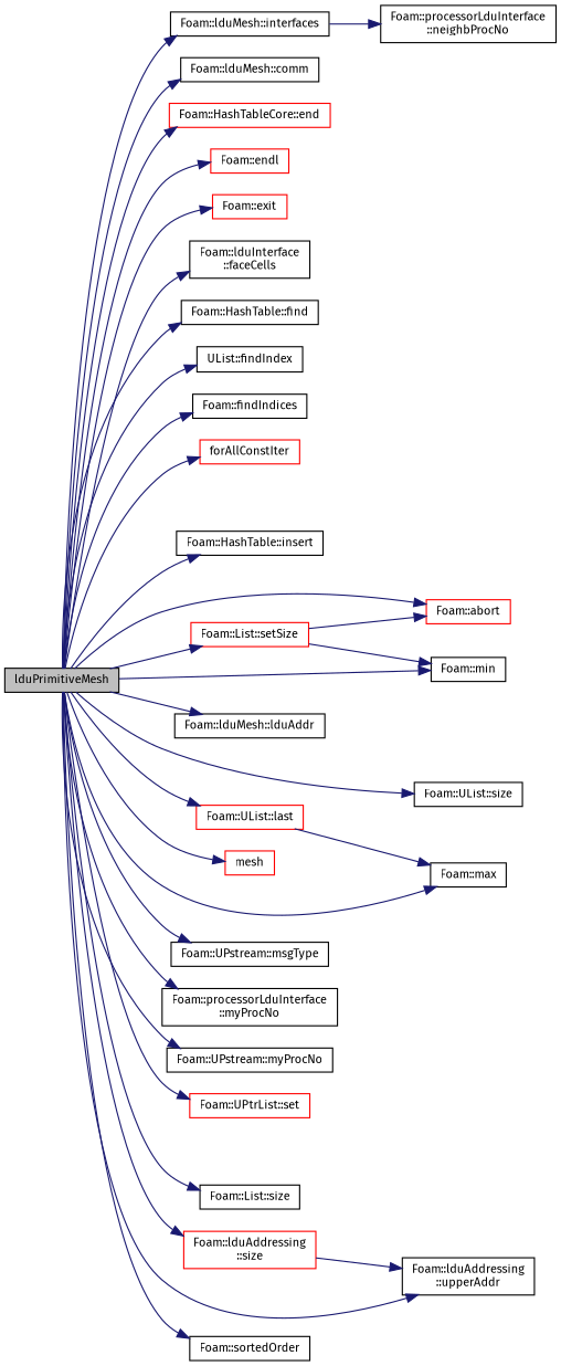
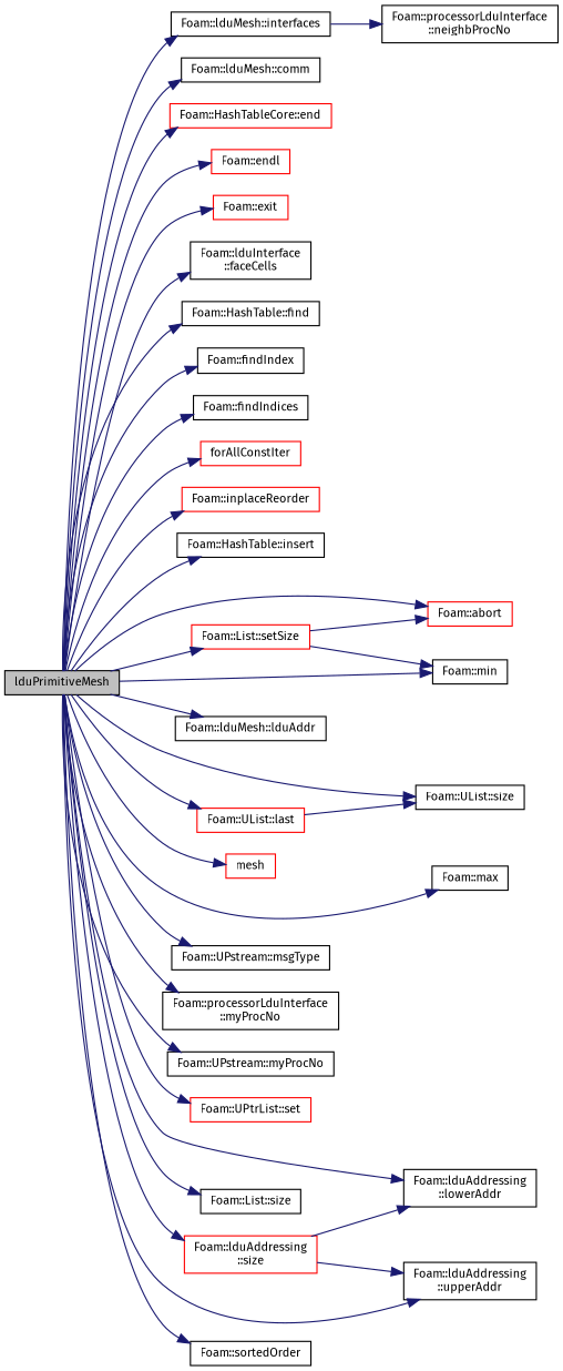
  digraph {
    fontname="Fira Sans"
    rankdir=LR
    node [color=black fontname="Fira Sans" fontsize=10 shape=record]
    edge [color=midnightblue fontname="Fira Sans" fontsize=10 labelfontname=Helvetica labelfontsize=10 style=solid]
    n1 [fillcolor=grey75 fontcolor=black height=0.2 label=lduPrimitiveMesh style=filled width=0.4]
    n2 [color=red height=0.2 label="Foam::abort" width=0.4]
    n3 [height=0.2 label="Foam::lduMesh::comm" width=0.4]
    n4 [color=red height=0.2 label="Foam::HashTableCore::end" width=0.4]
    n5 [color=red height=0.2 label="Foam::endl" width=0.4]
    n6 [color=red height=0.2 label="Foam::exit" width=0.4]
    n7 [height=0.2 label="Foam::lduInterface\l::faceCells" width=0.4]
    n8 [height=0.2 label="Foam::HashTable::find" width=0.4]
-   n9 [height=0.2 label="UList::findIndex" width=0.4]
+   n9 [height=0.2 label="Foam::findIndex" width=0.4]
    n10 [height=0.2 label="Foam::findIndices" width=0.4]
    n11 [color=red height=0.2 label=forAllConstIter width=0.4]
+   n12 [color=red height=0.2 label="Foam::inplaceReorder" width=0.4]
    n13 [height=0.2 label="Foam::HashTable::insert" width=0.4]
    n14 [height=0.2 label="Foam::lduMesh::interfaces" width=0.4]
    n15 [color=red height=0.2 label="Foam::UList::last" width=0.4]
    n16 [height=0.2 label="Foam::UList::size" width=0.4]
    n17 [height=0.2 label="Foam::lduMesh::lduAddr" width=0.4]
+   n18 [height=0.2 label="Foam::lduAddressing\l::lowerAddr" width=0.4]
    n19 [height=0.2 label="Foam::max" width=0.4]
    n20 [color=red height=0.2 label=mesh width=0.4]
    n21 [height=0.2 label="Foam::min" width=0.4]
    n22 [height=0.2 label="Foam::UPstream::msgType" width=0.4]
    n23 [height=0.2 label="Foam::processorLduInterface\l::myProcNo" width=0.4]
    n24 [height=0.2 label="Foam::UPstream::myProcNo" width=0.4]
    n25 [color=red height=0.2 label="Foam::UPtrList::set" width=0.4]
    n26 [color=red height=0.2 label="Foam::List::setSize" width=0.4]
    n27 [height=0.2 label="Foam::List::size" width=0.4]
    n28 [color=red height=0.2 label="Foam::lduAddressing\l::size" width=0.4]
    n29 [height=0.2 label="Foam::lduAddressing\l::upperAddr" width=0.4]
    n30 [height=0.2 label="Foam::sortedOrder" width=0.4]
    n31 [height=0.2 label="Foam::processorLduInterface\l::neighbProcNo" width=0.4]
    n1 -> n2
    n1 -> n3
    n1 -> n4
    n1 -> n5
    n1 -> n6
    n1 -> n7
    n1 -> n8
    n1 -> n9
    n1 -> n10
    n1 -> n11
+   n1 -> n12
    n1 -> n13
    n1 -> n14
    n1 -> n15
    n1 -> n16
    n1 -> n17
+   n1 -> n18
    n1 -> n19
    n1 -> n20
    n1 -> n21
    n1 -> n22
    n1 -> n23
    n1 -> n24
    n1 -> n25
    n1 -> n26
    n1 -> n27
    n1 -> n28
    n1 -> n29
    n1 -> n30
    n14 -> n31
-   n15 -> n19
+   n15 -> n16
    n26 -> n2
    n26 -> n21
+   n28 -> n18
    n28 -> n29
  }
